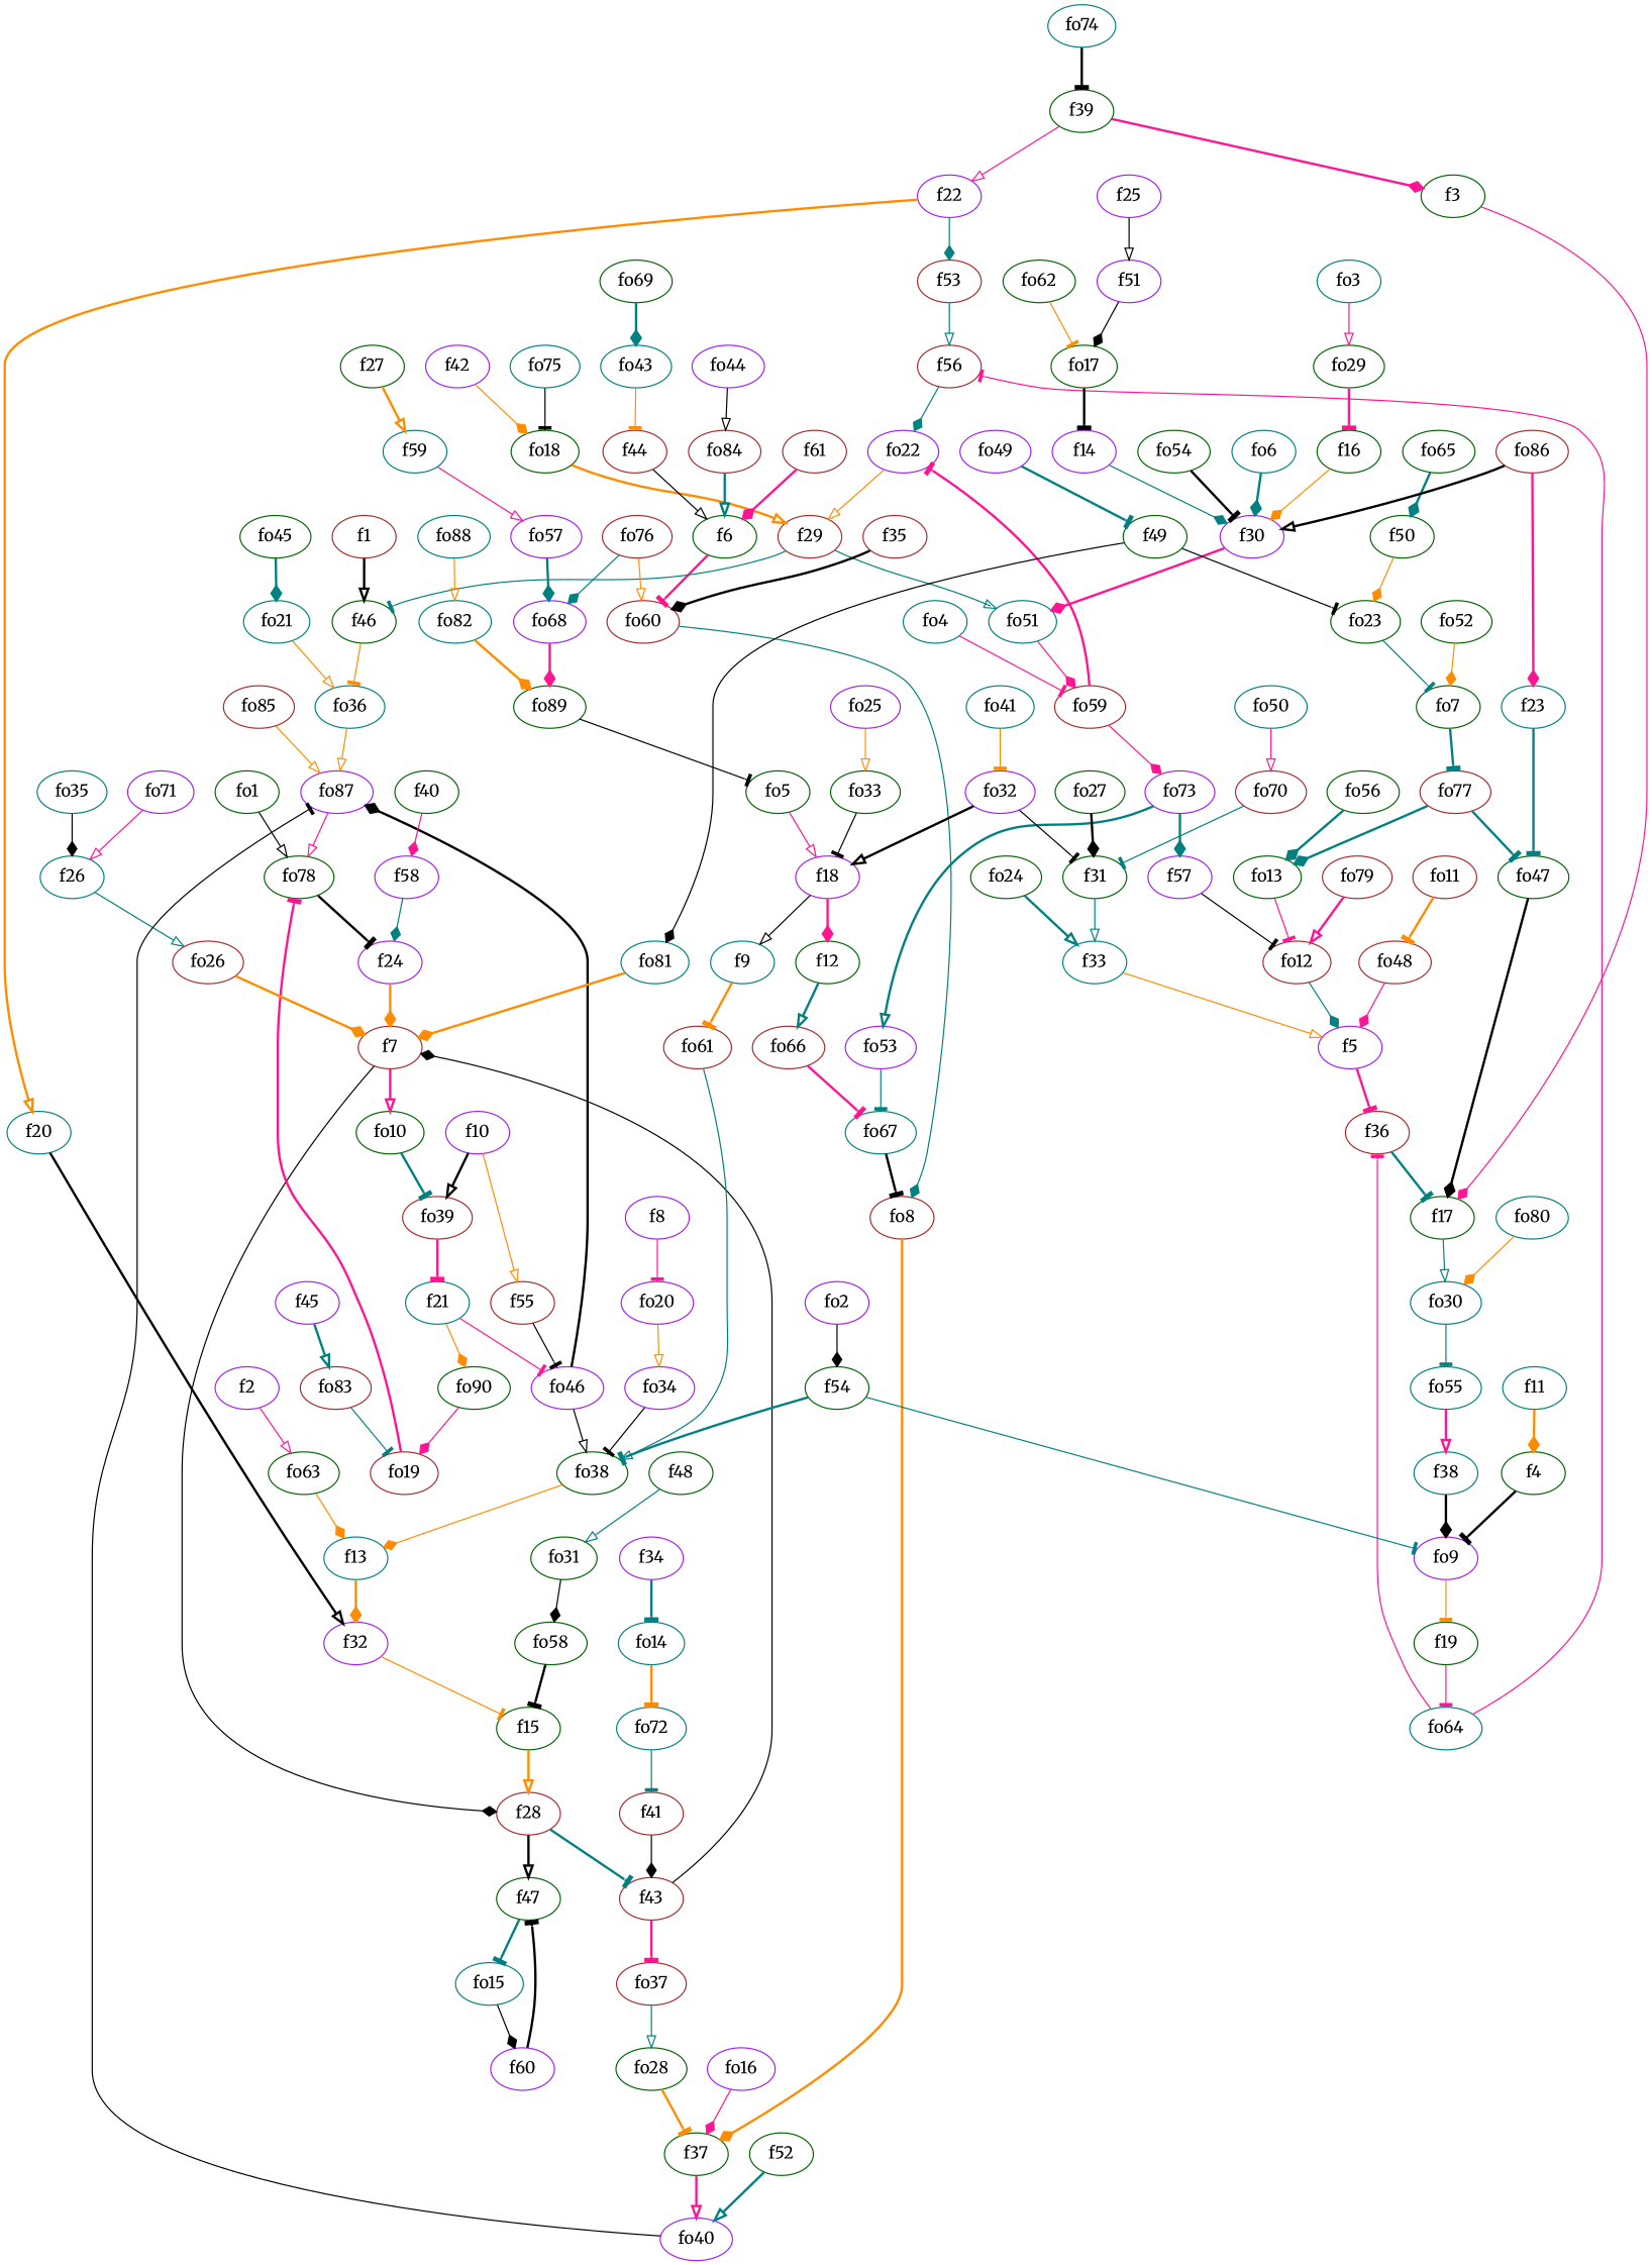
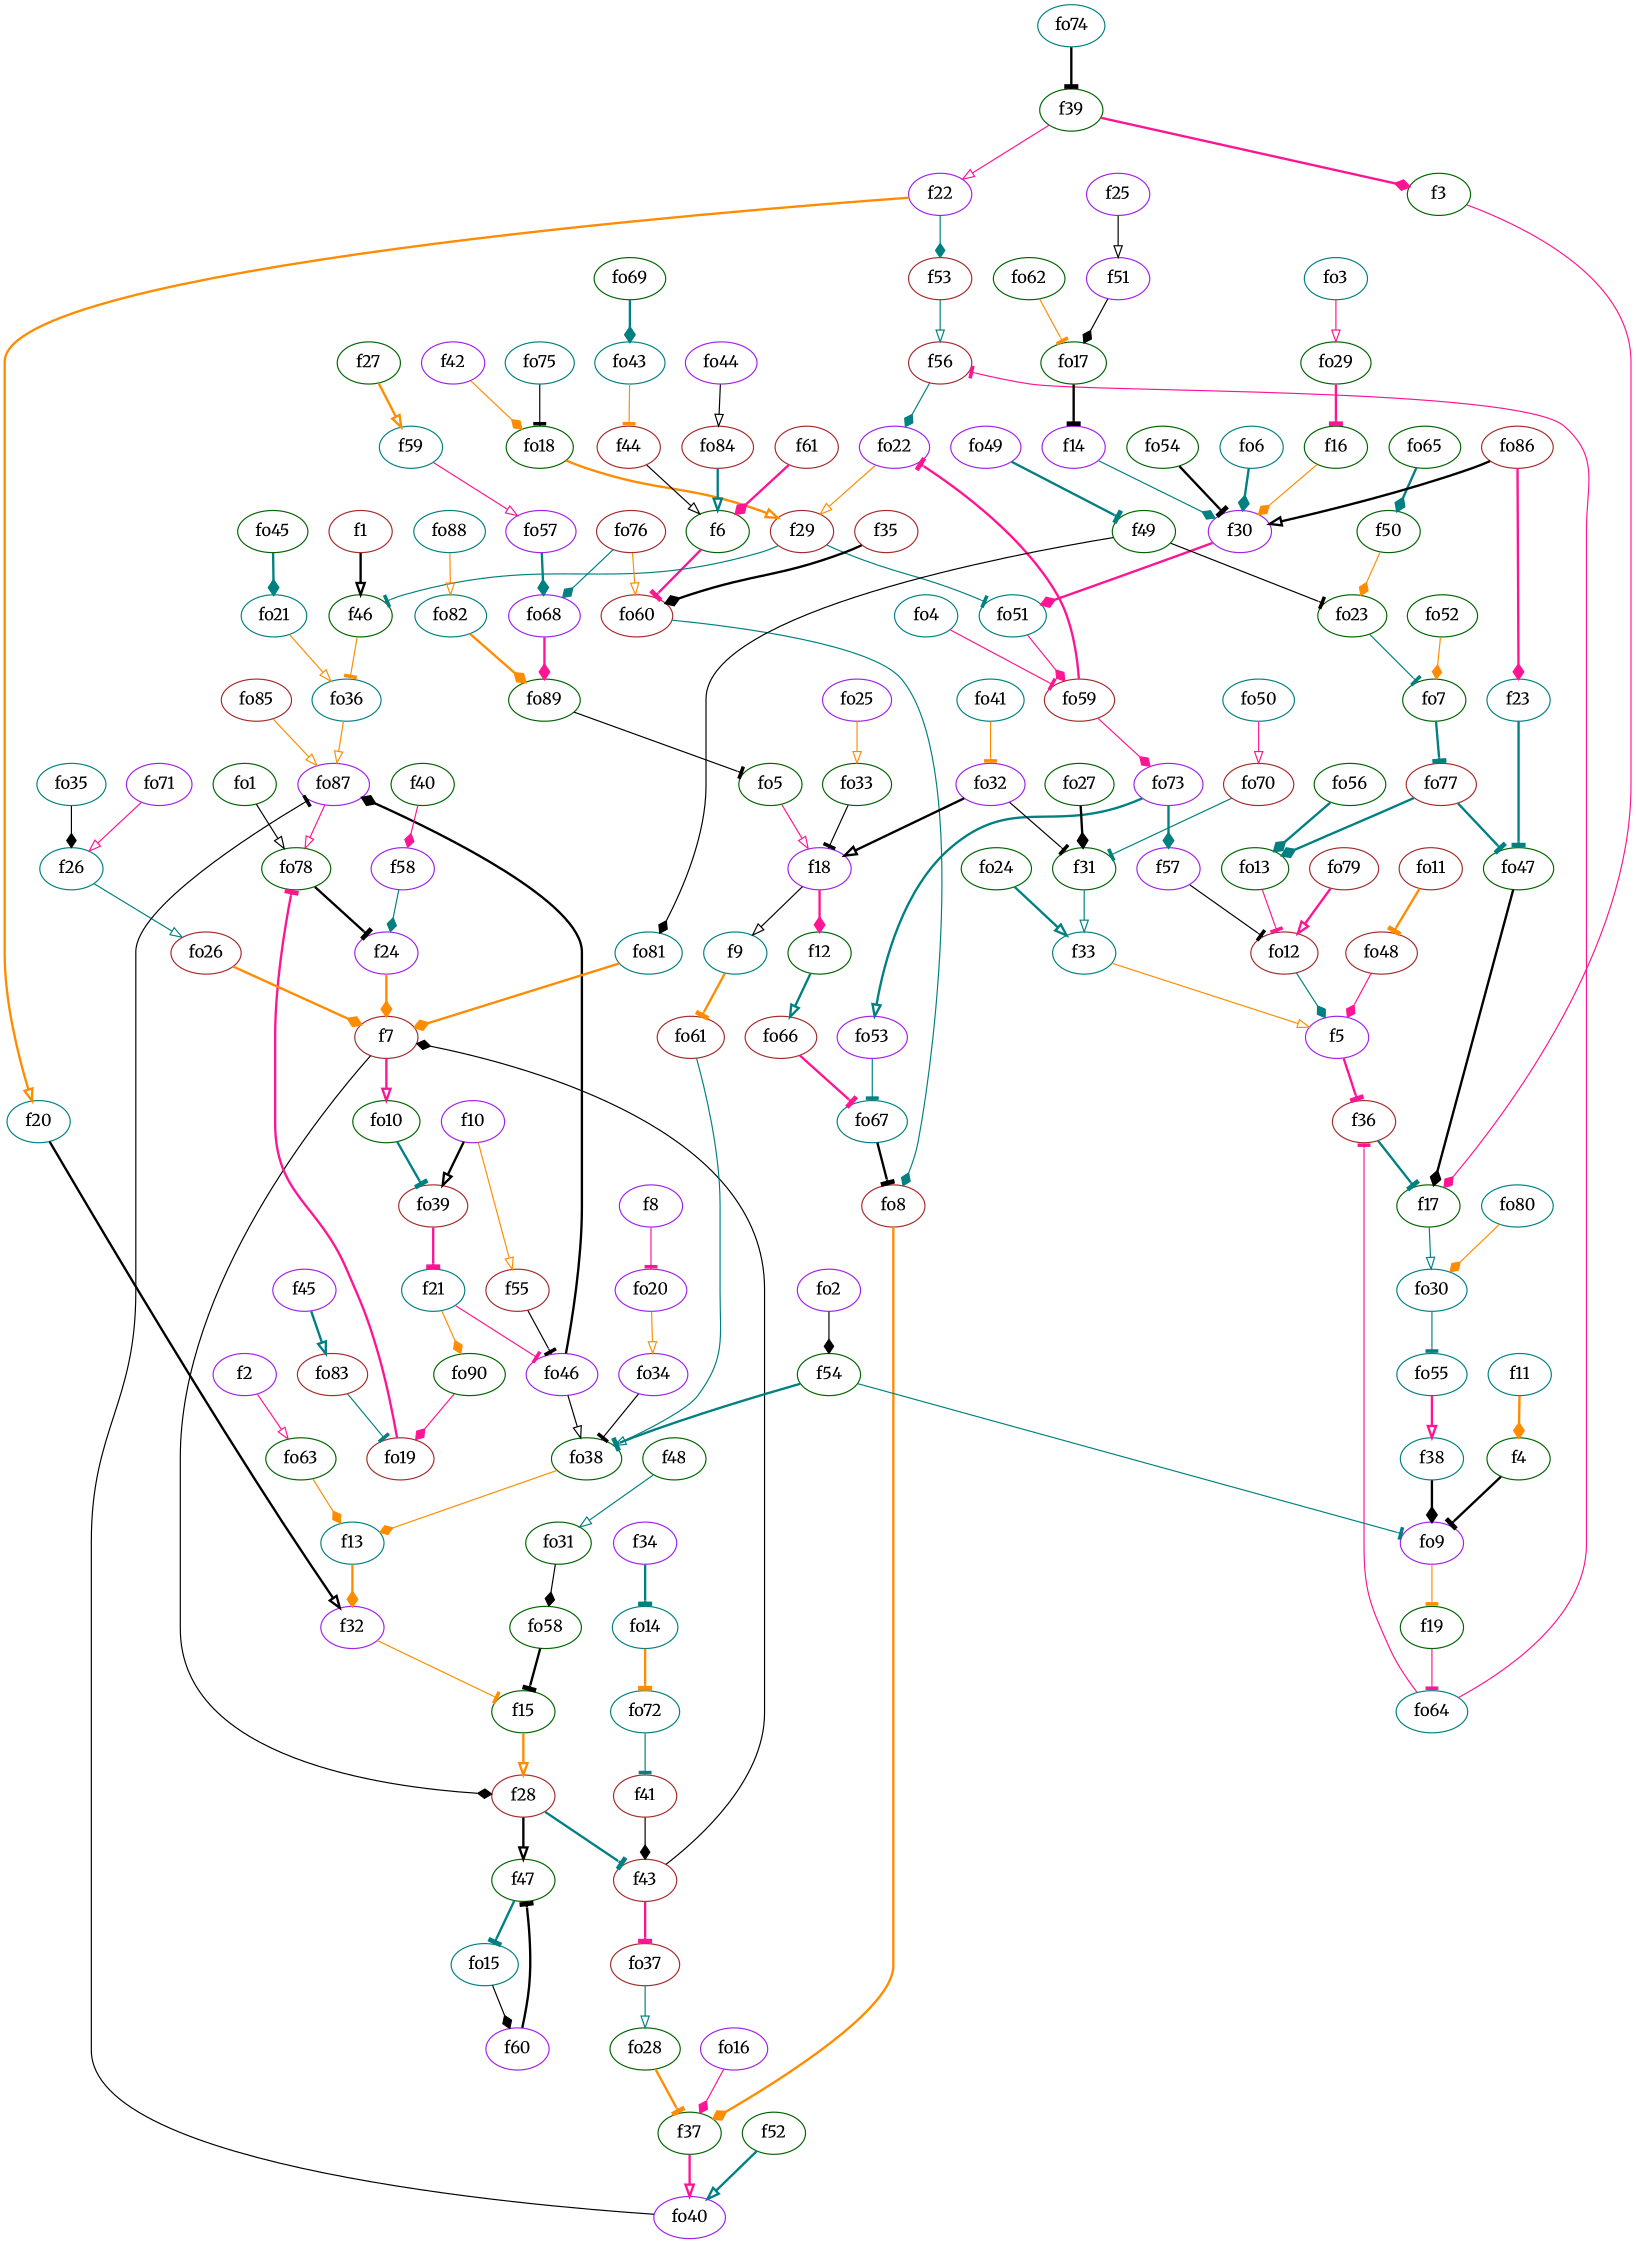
  strict digraph {
    fontname=Merriweather
    node [color=darkgreen fontname=Merriweather]
    edge [arrowhead=tee color=teal fontname=Merriweather style=solid weight=2]
    f1 [color=brown]
    f46
    fo36 [color=teal]
    f2 [color=purple]
    fo63
    f13 [color=teal]
    f3
    f17
    fo30 [color=teal]
    fo9 [color=purple]
    f4
    f19
    f5 [color=purple]
    f36 [color=brown]
    fo60 [color=brown]
    f6
    fo8 [color=brown]
    f7 [color=brown]
    f28 [color=brown]
    fo10
    f43 [color=brown]
    f47
    fo39 [color=brown]
    f8 [color=purple]
    fo20 [color=purple]
    fo34 [color=purple]
    f9 [color=teal]
    fo61 [color=brown]
    fo38
    f10 [color=purple]
    f55 [color=brown]
    fo46 [color=purple]
    f21 [color=teal]
    f11 [color=teal]
    fo66 [color=brown]
    f12
    fo67 [color=teal]
    f32 [color=purple]
    f15
    f14 [color=purple]
    f30 [color=purple]
    fo51 [color=teal]
    f16
    fo55 [color=teal]
    f38 [color=teal]
    f18 [color=purple]
    fo64 [color=teal]
    f56 [color=brown]
    f20 [color=teal]
    fo90
    fo87 [color=purple]
    fo19 [color=brown]
    f22 [color=purple]
    f53 [color=brown]
    f23 [color=teal]
    fo47
    f24 [color=purple]
    f25 [color=purple]
    f51 [color=purple]
    fo17
    f26 [color=teal]
    fo26 [color=brown]
    f59 [color=teal]
    f27
    fo57 [color=purple]
    fo37 [color=brown]
    fo15 [color=teal]
    f29 [color=brown]
    fo59 [color=brown]
    f33 [color=teal]
    f31
    f34 [color=purple]
    fo14 [color=teal]
    fo72 [color=teal]
    f35 [color=brown]
    fo40 [color=purple]
    f37
    f39
    f58 [color=purple]
    f40
    f41 [color=brown]
    f42 [color=purple]
    fo18
    fo28
    f44 [color=brown]
    f45 [color=purple]
    fo83 [color=brown]
    f60 [color=purple]
    f48
    fo31
    fo58
    f49
    fo23
    fo81 [color=teal]
    fo7
    f50
    f52
    fo22 [color=purple]
    f54
    f57 [color=purple]
    fo12 [color=brown]
    fo68 [color=purple]
    f61 [color=brown]
    fo1
    fo78
    fo2 [color=purple]
    fo3 [color=teal]
    fo29
    fo4 [color=teal]
    fo73 [color=purple]
    fo5
    fo6 [color=teal]
    fo77 [color=brown]
    fo13
    fo11 [color=brown]
    fo48 [color=brown]
    fo16 [color=purple]
    fo21 [color=teal]
    fo24
    fo25 [color=purple]
    fo33
    fo27
    fo32 [color=purple]
    fo35 [color=teal]
    fo41 [color=teal]
    fo84 [color=brown]
    fo43 [color=teal]
    fo44 [color=purple]
    fo45
    fo49 [color=purple]
    fo50 [color=teal]
    fo70 [color=brown]
    fo52
    fo53 [color=purple]
    fo54
    fo56
    fo89
    fo62
    fo65
    fo69
    fo71 [color=purple]
    fo74 [color=teal]
    fo75 [color=teal]
    fo76 [color=brown]
    fo79 [color=brown]
    fo80 [color=teal]
    fo82 [color=teal]
    fo85 [color=brown]
    fo86 [color=brown]
    fo88 [color=teal]
    f1 -> f46 [arrowhead=onormal color=black style=bold]
    f46 -> fo36 [color=darkorange]
    fo36 -> fo87 [arrowhead=onormal color=darkorange]
    f2 -> fo63 [arrowhead=onormal color=deeppink]
    fo63 -> f13 [arrowhead=diamond color=darkorange]
    f13 -> f32 [arrowhead=diamond color=darkorange style=bold]
    f3 -> f17 [arrowhead=diamond color=deeppink]
    f17 -> fo30 [arrowhead=onormal]
    fo30 -> fo55
    fo9 -> f19 [color=darkorange]
    f4 -> fo9 [color=black style=bold]
    f19 -> fo64 [color=deeppink]
    f5 -> f36 [color=deeppink style=bold]
    f36 -> f17 [style=bold]
    fo60 -> fo8 [arrowhead=diamond]
    f6 -> fo60 [color=deeppink style=bold]
    fo8 -> f37 [arrowhead=diamond color=darkorange style=bold]
    f7 -> f28 [arrowhead=diamond color=black]
    f7 -> fo10 [arrowhead=onormal color=deeppink style=bold]
    f28 -> f43 [style=bold]
    f28 -> f47 [arrowhead=onormal color=black style=bold]
    fo10 -> fo39 [style=bold]
    f43 -> f7 [arrowhead=diamond color=black]
    f43 -> fo37 [color=deeppink style=bold]
    f47 -> fo15 [style=bold]
    fo39 -> f21 [color=deeppink style=bold]
    f8 -> fo20 [color=deeppink]
    fo20 -> fo34 [arrowhead=onormal color=darkorange]
    fo34 -> fo38 [color=black]
    f9 -> fo61 [color=darkorange style=bold]
    fo61 -> fo38 [arrowhead=onormal]
    fo38 -> f13 [arrowhead=diamond color=darkorange]
    f10 -> fo39 [arrowhead=onormal color=black style=bold]
    f10 -> f55 [arrowhead=onormal color=darkorange]
    f55 -> fo46 [color=black]
    fo46 -> fo38 [arrowhead=onormal color=black]
    fo46 -> fo87 [arrowhead=diamond color=black style=bold]
    f21 -> fo46 [color=deeppink]
    f21 -> fo90 [arrowhead=diamond color=darkorange]
    f11 -> f4 [arrowhead=diamond color=darkorange style=bold]
    fo66 -> fo67 [color=deeppink style=bold]
    f12 -> fo66 [arrowhead=onormal style=bold]
    fo67 -> fo8 [color=black style=bold]
    f32 -> f15 [color=darkorange]
    f15 -> f28 [arrowhead=onormal color=darkorange style=bold]
    f14 -> f30 [arrowhead=diamond]
    f30 -> fo51 [arrowhead=diamond color=deeppink style=bold]
    fo51 -> fo59 [arrowhead=diamond color=deeppink]
    f16 -> f30 [arrowhead=diamond color=darkorange]
    fo55 -> f38 [arrowhead=onormal color=deeppink style=bold]
    f38 -> fo9 [arrowhead=diamond color=black style=bold]
    f18 -> f9 [arrowhead=onormal color=black]
    f18 -> f12 [arrowhead=diamond color=deeppink style=bold]
    fo64 -> f36 [color=deeppink]
    fo64 -> f56 [color=deeppink]
    f56 -> fo22 [arrowhead=diamond]
    f20 -> f32 [arrowhead=onormal color=black style=bold]
    fo90 -> fo19 [arrowhead=diamond color=deeppink]
    fo87 -> fo78 [arrowhead=onormal color=deeppink]
    fo19 -> fo78 [color=deeppink style=bold]
    f22 -> f20 [arrowhead=onormal color=darkorange style=bold]
    f22 -> f53 [arrowhead=diamond]
    f53 -> f56 [arrowhead=onormal]
    f23 -> fo47 [style=bold]
    fo47 -> f17 [arrowhead=diamond color=black style=bold]
    f24 -> f7 [arrowhead=diamond color=darkorange style=bold]
    f25 -> f51 [arrowhead=onormal color=black]
    f51 -> fo17 [arrowhead=diamond color=black]
    fo17 -> f14 [color=black style=bold]
    f26 -> fo26 [arrowhead=onormal]
    fo26 -> f7 [arrowhead=diamond color=darkorange style=bold]
    f59 -> fo57 [arrowhead=onormal color=deeppink]
    f27 -> f59 [arrowhead=onormal color=darkorange style=bold]
    fo57 -> fo68 [arrowhead=diamond style=bold]
    fo37 -> fo28 [arrowhead=onormal]
    fo15 -> f60 [arrowhead=diamond color=black]
    f29 -> f46
-   f29 -> fo51 [arrowhead=onormal]
+   f29 -> fo51
    fo59 -> fo22 [color=deeppink style=bold]
    fo59 -> fo73 [arrowhead=diamond color=deeppink]
    f33 -> f5 [arrowhead=onormal color=darkorange]
    f31 -> f33 [arrowhead=onormal]
    f34 -> fo14 [style=bold]
    fo14 -> fo72 [color=darkorange style=bold]
    fo72 -> f41
    f35 -> fo60 [arrowhead=diamond color=black style=bold]
    fo40 -> fo87 [color=black]
    f37 -> fo40 [arrowhead=onormal color=deeppink style=bold]
    f39 -> f3 [arrowhead=diamond color=deeppink style=bold]
    f39 -> f22 [arrowhead=onormal color=deeppink]
    f58 -> f24 [arrowhead=diamond]
    f40 -> f58 [arrowhead=diamond color=deeppink]
    f41 -> f43 [arrowhead=diamond color=black]
    f42 -> fo18 [arrowhead=diamond color=darkorange]
    fo18 -> f29 [arrowhead=onormal color=darkorange style=bold]
    fo28 -> f37 [color=darkorange style=bold]
    f44 -> f6 [arrowhead=onormal color=black]
    f45 -> fo83 [arrowhead=onormal style=bold]
    fo83 -> fo19
    f60 -> f47 [color=black style=bold]
    f48 -> fo31 [arrowhead=onormal]
    fo31 -> fo58 [arrowhead=diamond color=black]
    fo58 -> f15 [color=black style=bold]
    f49 -> fo23 [color=black]
    f49 -> fo81 [arrowhead=diamond color=black]
    fo23 -> fo7
    fo81 -> f7 [arrowhead=diamond color=darkorange style=bold]
    fo7 -> fo77 [style=bold]
    f50 -> fo23 [arrowhead=diamond color=darkorange]
    f52 -> fo40 [arrowhead=onormal style=bold]
    fo22 -> f29 [arrowhead=onormal color=darkorange]
    f54 -> fo9
    f54 -> fo38 [style=bold]
    f57 -> fo12 [color=black]
    fo12 -> f5 [arrowhead=diamond]
    fo68 -> fo89 [arrowhead=diamond color=deeppink style=bold]
    f61 -> f6 [arrowhead=diamond color=deeppink style=bold]
    fo1 -> fo78 [arrowhead=onormal color=black]
    fo78 -> f24 [color=black style=bold]
    fo2 -> f54 [arrowhead=diamond color=black]
    fo3 -> fo29 [arrowhead=onormal color=deeppink]
    fo29 -> f16 [color=deeppink style=bold]
    fo4 -> fo59 [color=deeppink]
    fo73 -> f57 [arrowhead=diamond style=bold]
    fo73 -> fo53 [arrowhead=onormal style=bold]
    fo5 -> f18 [arrowhead=onormal color=deeppink]
    fo6 -> f30 [arrowhead=diamond style=bold]
    fo77 -> fo47 [style=bold]
    fo77 -> fo13 [arrowhead=diamond style=bold]
    fo13 -> fo12 [color=deeppink]
    fo11 -> fo48 [color=darkorange style=bold]
    fo48 -> f5 [arrowhead=diamond color=deeppink]
    fo16 -> f37 [arrowhead=diamond color=deeppink]
    fo21 -> fo36 [arrowhead=onormal color=darkorange]
    fo24 -> f33 [arrowhead=onormal style=bold]
    fo25 -> fo33 [arrowhead=onormal color=darkorange]
    fo33 -> f18 [color=black]
    fo27 -> f31 [arrowhead=diamond color=black style=bold]
    fo32 -> f18 [arrowhead=onormal color=black style=bold]
    fo32 -> f31 [color=black]
    fo35 -> f26 [arrowhead=diamond color=black]
    fo41 -> fo32 [color=darkorange]
    fo84 -> f6 [arrowhead=onormal style=bold]
    fo43 -> f44 [color=darkorange]
    fo44 -> fo84 [arrowhead=onormal color=black]
    fo45 -> fo21 [arrowhead=diamond style=bold]
    fo49 -> f49 [style=bold]
    fo50 -> fo70 [arrowhead=onormal color=deeppink]
    fo70 -> f31
    fo52 -> fo7 [arrowhead=diamond color=darkorange]
    fo53 -> fo67
    fo54 -> f30 [color=black style=bold]
    fo56 -> fo13 [arrowhead=diamond style=bold]
    fo89 -> fo5 [color=black]
    fo62 -> fo17 [color=darkorange]
    fo65 -> f50 [arrowhead=diamond style=bold]
    fo69 -> fo43 [arrowhead=diamond style=bold]
    fo71 -> f26 [arrowhead=onormal color=deeppink]
    fo74 -> f39 [color=black style=bold]
    fo75 -> fo18 [color=black]
    fo76 -> fo60 [arrowhead=onormal color=darkorange]
    fo76 -> fo68 [arrowhead=diamond]
    fo79 -> fo12 [arrowhead=onormal color=deeppink style=bold]
    fo80 -> fo30 [arrowhead=diamond color=darkorange]
    fo82 -> fo89 [arrowhead=diamond color=darkorange style=bold]
    fo85 -> fo87 [arrowhead=onormal color=darkorange]
    fo86 -> f30 [arrowhead=onormal color=black style=bold]
    fo86 -> f23 [arrowhead=diamond color=deeppink style=bold]
    fo88 -> fo82 [arrowhead=onormal color=darkorange]
  }
